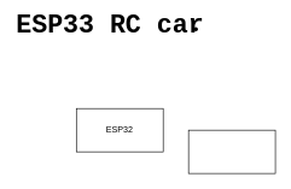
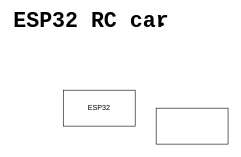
  <mxCell id="0" />
  <mxCell id="1" parent="0" />
  <mxCell id="2" value="ESP32&lt;br&gt;" style="rounded=0;whiteSpace=wrap;html=1;" vertex="1" parent="1"><mxGeometry x="105" y="150" width="120" height="60" as="geometry" /></mxCell>
- <mxCell id="3" value="ESP33 RC car" style="text;html=1;strokeColor=none;fillColor=none;align=left;verticalAlign=middle;whiteSpace=wrap;rounded=0;fontSize=36;fontStyle=1;fontFamily=Courier New;" vertex="1" parent="1"><mxGeometry x="20" y="20" width="290" height="30" as="geometry" /></mxCell>
+ <mxCell id="3" value="ESP32 RC car" style="text;html=1;strokeColor=none;fillColor=none;align=left;verticalAlign=middle;whiteSpace=wrap;rounded=0;fontSize=36;fontStyle=1;fontFamily=Courier New;" vertex="1" parent="1"><mxGeometry x="20" y="20" width="290" height="30" as="geometry" /></mxCell>
  <mxCell id="4" value="" style="shape=waypoint;sketch=0;size=6;pointerEvents=1;points=[];fillColor=none;resizable=0;rotatable=0;perimeter=centerPerimeter;snapToPoint=1;fontFamily=Courier New;fontSize=36;" vertex="1" parent="1"><mxGeometry x="250" y="20" width="40" height="40" as="geometry" /></mxCell>
  <mxCell id="5" value="" style="rounded=0;whiteSpace=wrap;html=1;fontFamily=Courier New;fontSize=36;" vertex="1" parent="1"><mxGeometry x="260" y="180" width="120" height="60" as="geometry" /></mxCell>
